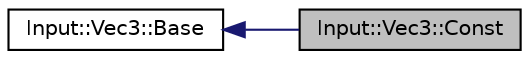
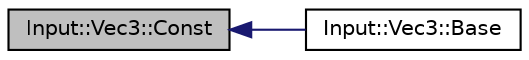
  digraph {
    rankdir=LR
    node [color=black fontname=Helvetica fontsize=10 shape=record style=filled]
    n1 [fillcolor=grey75 fontcolor=black height=0.2 label="Input::Vec3::Const" width=0.4]
    n2 [fillcolor=white height=0.2 label="Input::Vec3::Base" width=0.4]
-   n2 -> n1 [color=midnightblue dir=back fontname=Helvetica fontsize=10 labelfontname=Helvetica labelfontsize=10 style=solid]
+   n1 -> n2 [color=midnightblue dir=back fontname=Helvetica fontsize=10 labelfontname=Helvetica labelfontsize=10 style=solid]
  }
